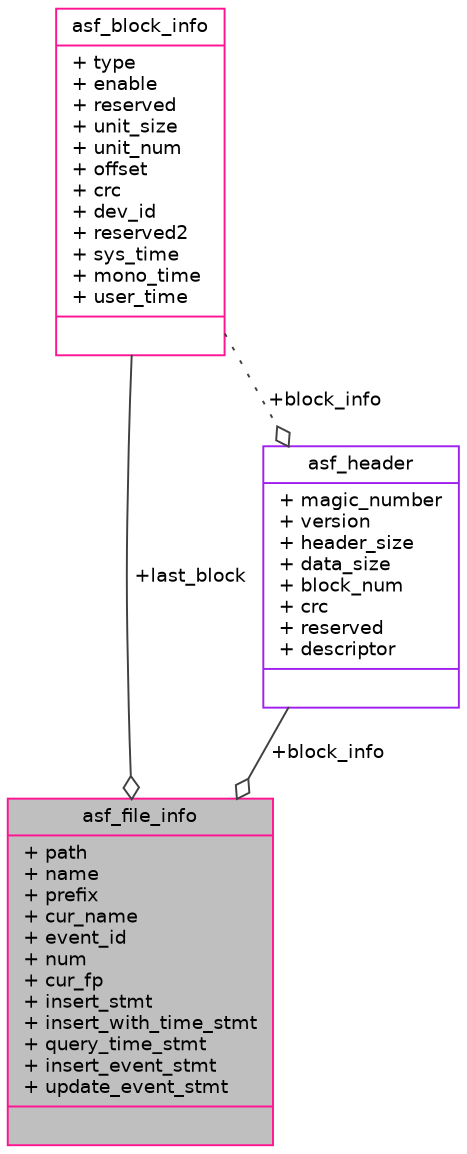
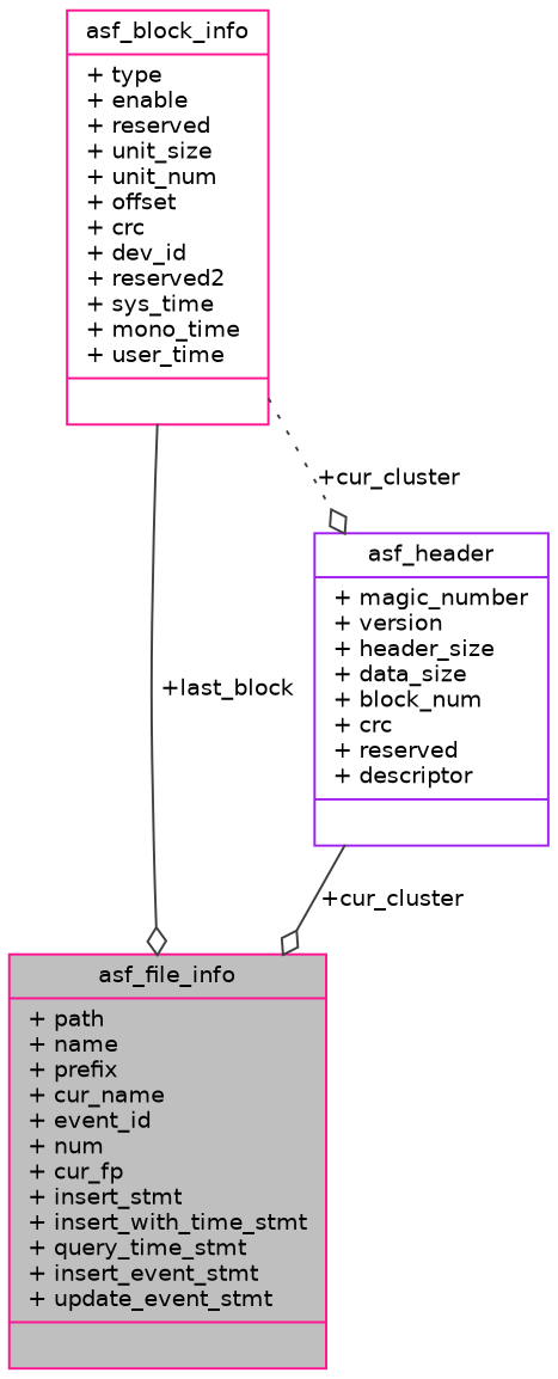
  digraph {
    node [color=deeppink fontname=Helvetica fontsize=10 shape=record]
    edge [arrowhead=odiamond color=grey25 fontname=Helvetica fontsize=10 labelfontname=Helvetica labelfontsize=10 style=solid]
    n1 [fillcolor=grey75 fontcolor=black height=0.2 label="{asf_file_info\n|+ path\l+ name\l+ prefix\l+ cur_name\l+ event_id\l+ num\l+ cur_fp\l+ insert_stmt\l+ insert_with_time_stmt\l+ query_time_stmt\l+ insert_event_stmt\l+ update_event_stmt\l|}" style=filled width=0.4]
    n2 [height=0.2 label="{asf_block_info\n|+ type\l+ enable\l+ reserved\l+ unit_size\l+ unit_num\l+ offset\l+ crc\l+ dev_id\l+ reserved2\l+ sys_time\l+ mono_time\l+ user_time\l|}" width=0.4]
    n3 [color=purple height=0.2 label="{asf_header\n|+ magic_number\l+ version\l+ header_size\l+ data_size\l+ block_num\l+ crc\l+ reserved\l+ descriptor\l|}" width=0.4]
    n2 -> n1 [label=" +last_block"]
-   n2 -> n3 [label=" +block_info" style=dotted]
-   n3 -> n1 [label=" +block_info"]
+   n2 -> n3 [label=" +cur_cluster" style=dotted]
+   n3 -> n1 [label=" +cur_cluster"]
  }
